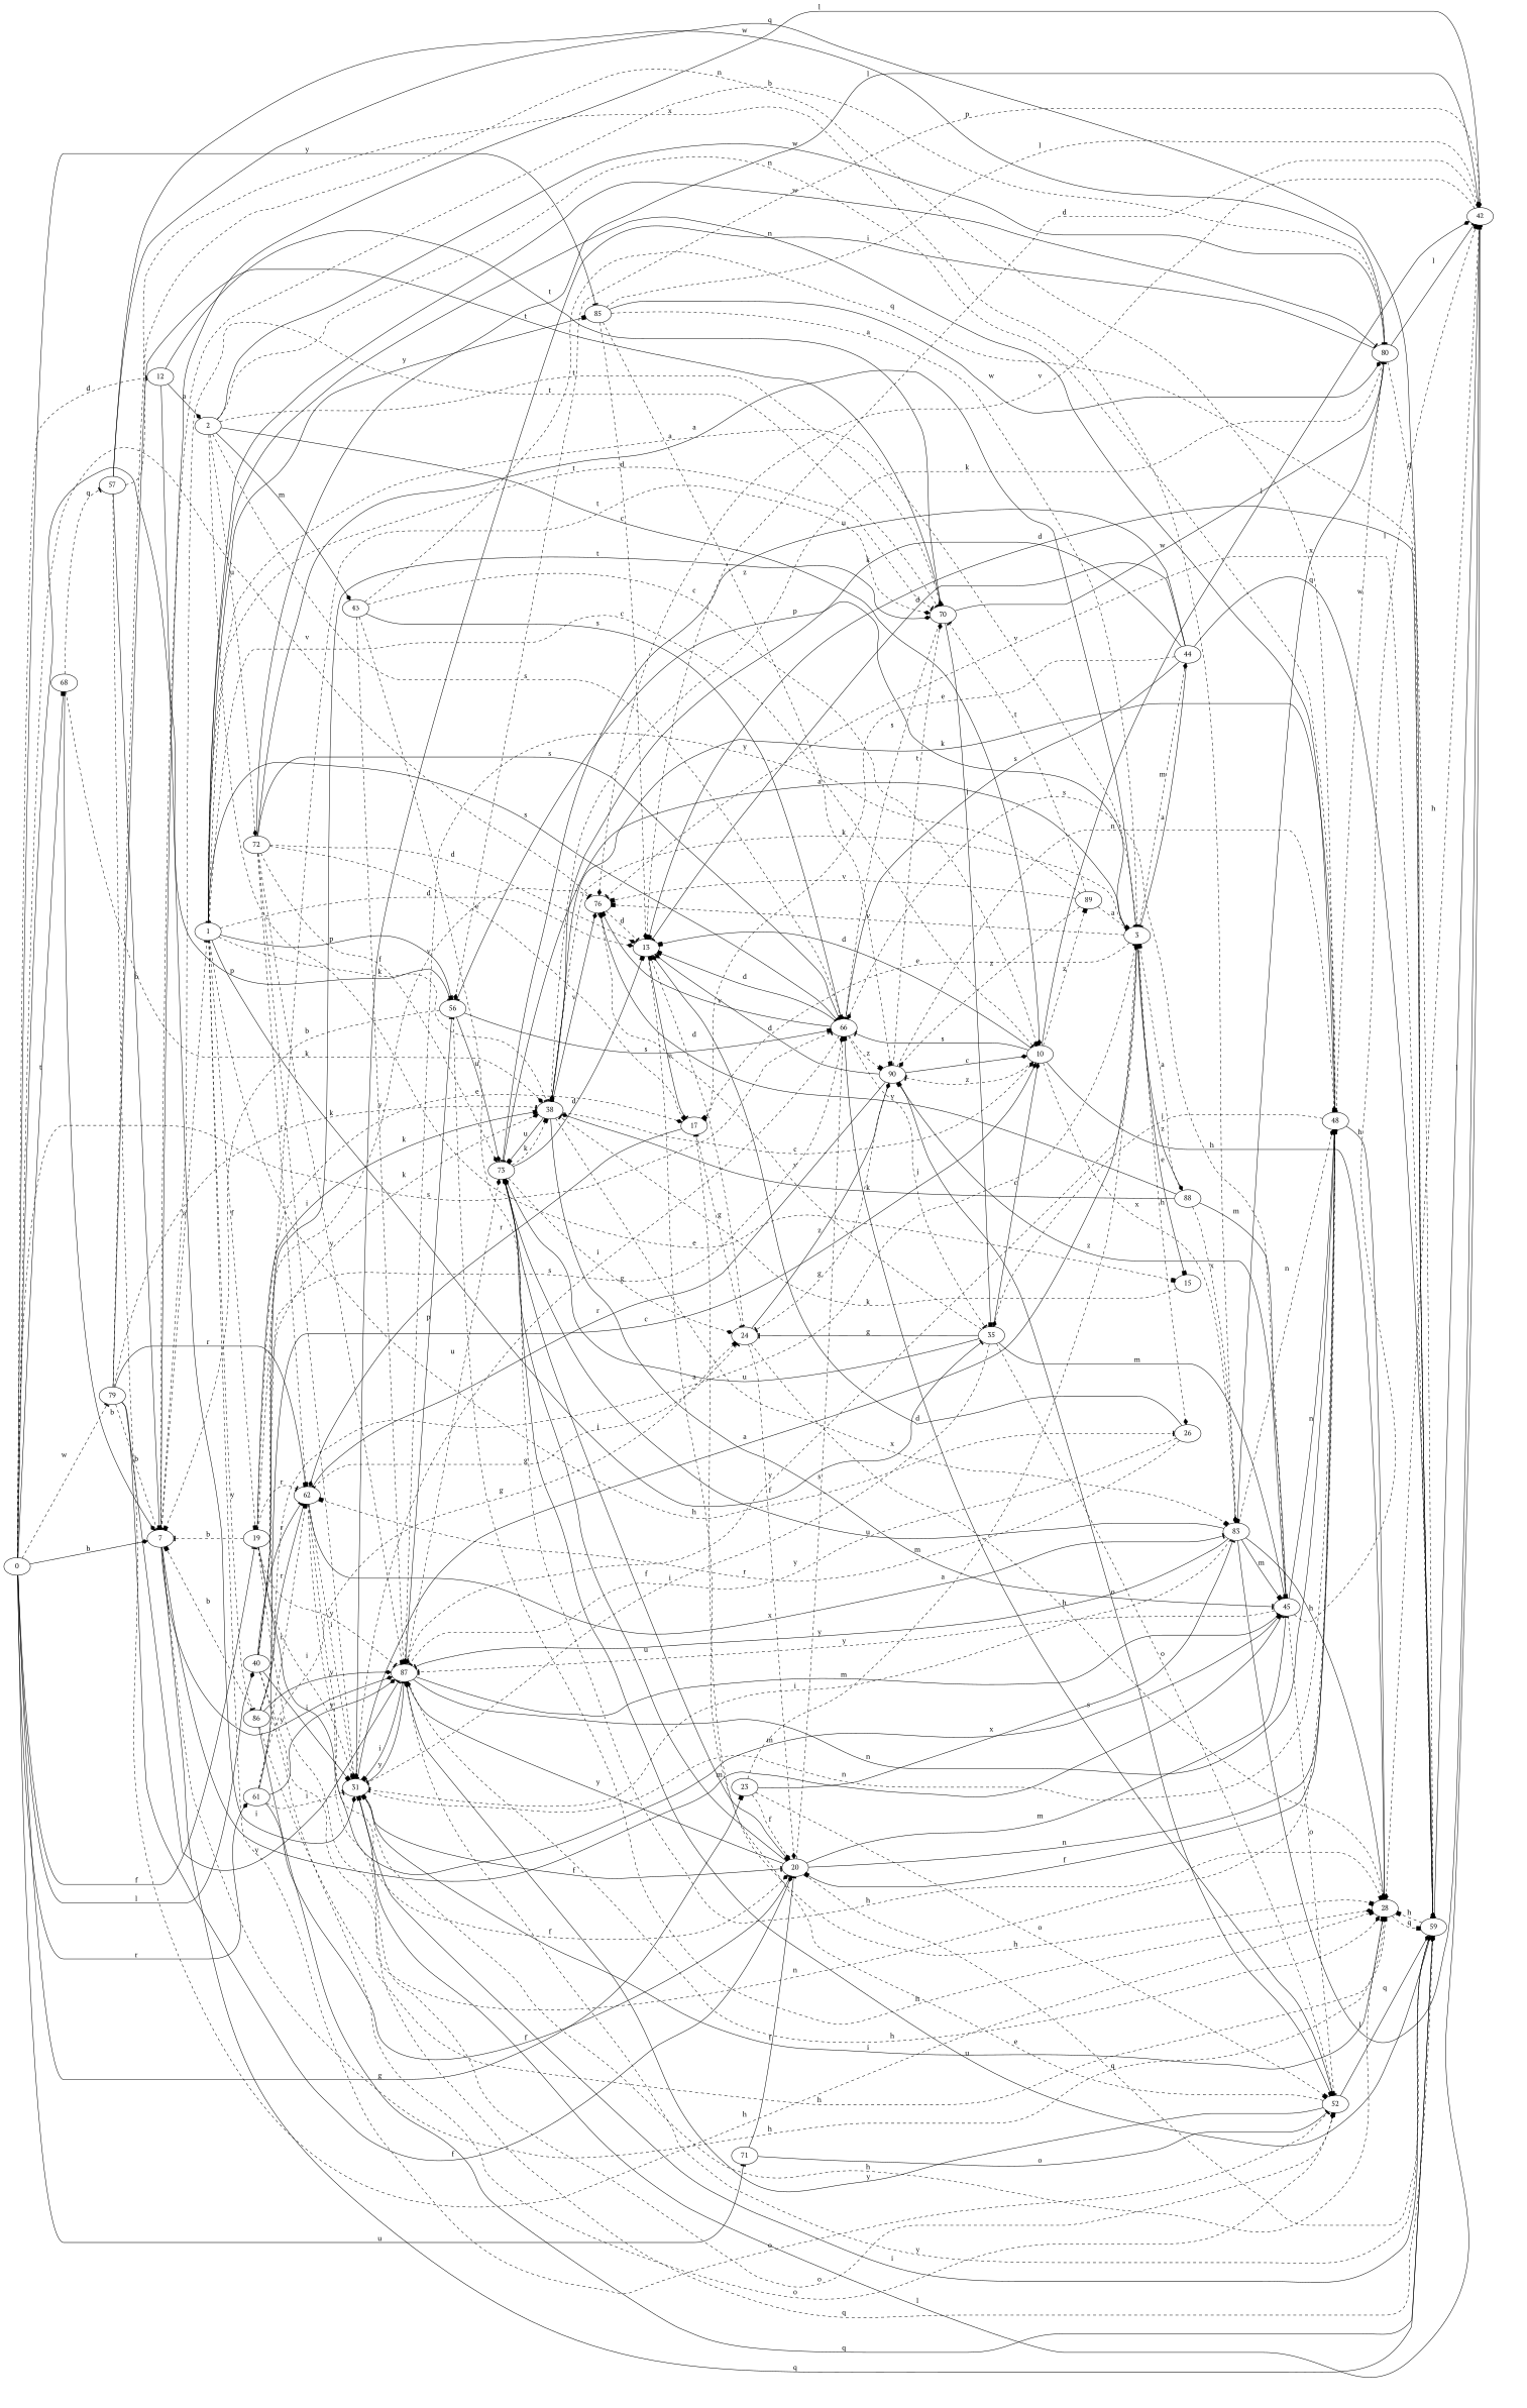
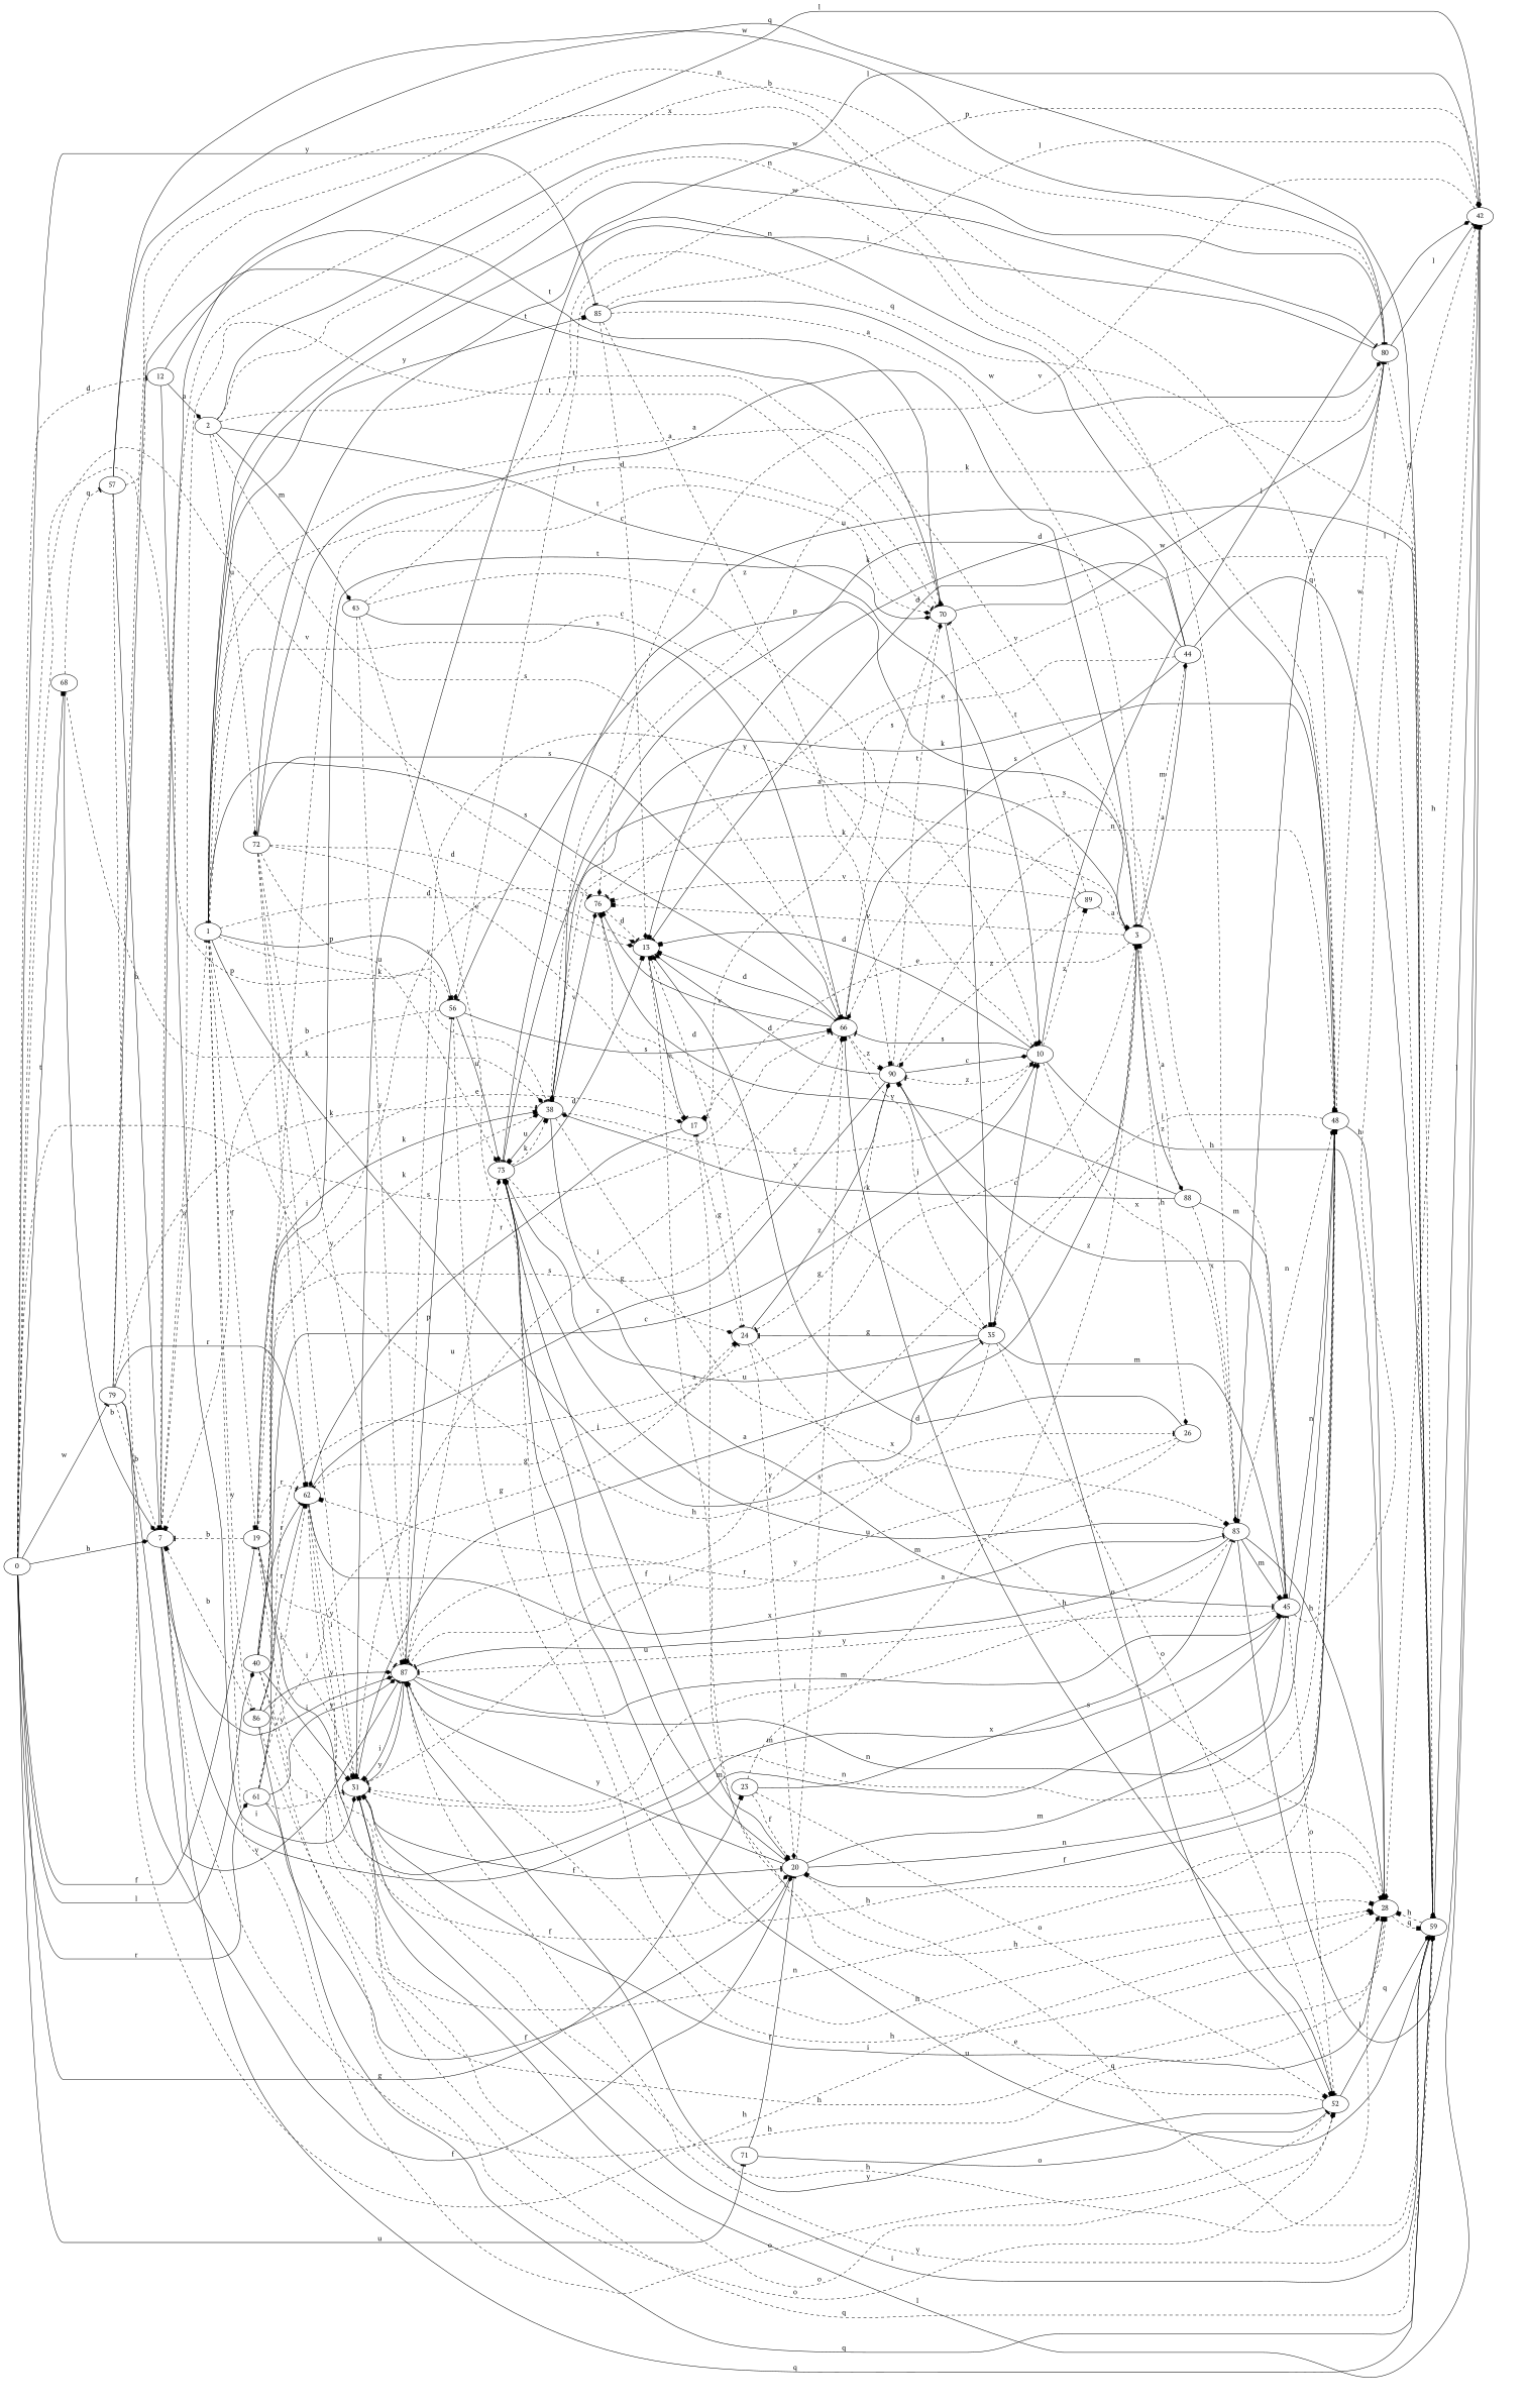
  strict digraph {
    fontname="PT Serif"
    rankdir=LR
    node [fontname="PT Serif"]
    edge [arrowhead=tee fontname="PT Serif" style=dashed]
    0
    7
    12
    19
    23
    40
    56
    61
    66
    68
    71
    76
    79
    85
    1
    70
    87
    28
    42
    45
    59
    2
    31
    38
    17
    62
    52
    3
    83
    20
    48
    73
    57
    80
    10
    24
    13
    35
    90
    26
    86
    89
-   15
    43
    72
    44
    88
    0 -> 7 [arrowhead=diamond label=b style=solid]
    0 -> 12 [label=d]
    0 -> 19 [label=f style=solid]
    0 -> 23 [arrowhead=box label=g style=solid]
    0 -> 40 [arrowhead=diamond label=l style=solid]
-   0 -> 56 [label=p style=solid]
+   0 -> 56 [label=p]
    0 -> 61 [arrowhead=diamond label=r style=solid]
    0 -> 66 [label=s]
    0 -> 68 [arrowhead=box label=t style=solid]
    0 -> 71 [label=u style=solid]
    0 -> 76 [label=v]
-   0 -> 79 [label=w]
+   0 -> 79 [label=w style=solid]
    0 -> 85 [label=y style=solid]
    7 -> 1 [label=a]
    7 -> 70 [label=t]
    7 -> 87 [arrowhead=diamond label=y style=solid]
    7 -> 28 [arrowhead=box label=h]
    7 -> 42 [arrowhead=diamond label=l style=solid]
    7 -> 45 [label=m style=solid]
    7 -> 59 [arrowhead=diamond label=q style=solid]
    12 -> 70 [label=t style=solid]
    12 -> 2 [arrowhead=diamond label=a style=solid]
    12 -> 31 [arrowhead=diamond label=i style=solid]
    19 -> 7 [label=b]
    19 -> 70 [arrowhead=diamond label=t]
    19 -> 87 [label=y]
    19 -> 45 [arrowhead=box label=m style=solid]
    19 -> 59 [arrowhead=box label=q]
    19 -> 31 [arrowhead=diamond label=i]
    19 -> 38 [arrowhead=box label=k style=solid]
    19 -> 17 [arrowhead=diamond label=e]
    19 -> 62 [label=r]
    23 -> 52 [arrowhead=box label=o]
    23 -> 3 [arrowhead=diamond label=a]
    23 -> 83 [label=x style=solid]
    23 -> 20 [arrowhead=diamond label=f]
    40 -> 66 [arrowhead=diamond label=s]
    40 -> 76 [label=v]
    40 -> 70 [arrowhead=diamond label=t style=solid]
    40 -> 31 [arrowhead=box label=i style=solid]
    40 -> 62 [label=r style=solid]
    40 -> 52 [arrowhead=diamond label=o]
    40 -> 48 [label=n]
    56 -> 7 [arrowhead=box label=b]
    56 -> 66 [arrowhead=box label=s style=solid]
    56 -> 28 [arrowhead=diamond label=h]
    56 -> 73 [arrowhead=diamond label=u style=solid]
    61 -> 87 [arrowhead=diamond label=y style=solid]
    61 -> 31 [label=i]
    61 -> 62 [arrowhead=box label=r]
    61 -> 20 [label=f style=solid]
    61 -> 10 [arrowhead=diamond label=c style=solid]
    61 -> 24 [arrowhead=box label=g]
    66 -> 76 [arrowhead=box label=v style=solid]
    66 -> 31 [label=i]
    66 -> 13 [arrowhead=box label=d style=solid]
    66 -> 35 [label=j]
    66 -> 90 [arrowhead=box label=z]
    68 -> 7 [arrowhead=diamond label=b style=solid]
    68 -> 38 [arrowhead=diamond label=k]
    68 -> 57 [label=q]
    71 -> 52 [label=o style=solid]
    71 -> 20 [label=f style=solid]
    76 -> 13 [label=d]
    79 -> 7 [label=b]
    79 -> 70 [arrowhead=diamond label=t style=solid]
    79 -> 87 [label=y style=solid]
    79 -> 38 [label=k]
    79 -> 62 [arrowhead=box label=r style=solid]
    79 -> 20 [arrowhead=diamond label=f style=solid]
    79 -> 48 [arrowhead=box label=n]
    85 -> 42 [arrowhead=diamond label=l]
    85 -> 3 [label=a]
    85 -> 80 [arrowhead=diamond label=w style=solid]
    85 -> 13 [arrowhead=diamond label=d]
    85 -> 90 [arrowhead=box label=z]
    1 -> 19 [arrowhead=box label=f]
    1 -> 56 [arrowhead=box label=p style=solid]
    1 -> 66 [label=s style=solid]
    1 -> 85 [arrowhead=box label=y style=solid]
    1 -> 70 [label=t]
    1 -> 38 [label=k]
    1 -> 52 [label=o]
    1 -> 48 [label=n style=solid]
    1 -> 80 [label=w style=solid]
    1 -> 10 [label=c]
    1 -> 13 [arrowhead=diamond label=d]
    1 -> 35 [label=j style=solid]
    1 -> 26 [label=h]
    1 -> 86 [label=y]
    70 -> 66 [label=s]
    70 -> 80 [label=w style=solid]
    70 -> 35 [arrowhead=box label=j style=solid]
    87 -> 56 [label=p style=solid]
    87 -> 28 [arrowhead=diamond label=h]
    87 -> 45 [label=m style=solid]
    87 -> 31 [arrowhead=box label=i style=solid]
    87 -> 48 [arrowhead=box label=n style=solid]
    87 -> 73 [arrowhead=diamond label=u]
    28 -> 59 [arrowhead=box label=q]
    28 -> 31 [arrowhead=box label=i style=solid]
    42 -> 56 [arrowhead=diamond label=p]
    42 -> 76 [arrowhead=diamond label=v]
    42 -> 28 [arrowhead=diamond label=h]
-   42 -> 13 [arrowhead=box label=d]
    45 -> 66 [arrowhead=diamond label=s]
    45 -> 87 [label=y]
    45 -> 42 [arrowhead=box label=l]
    45 -> 52 [label=o]
    45 -> 48 [arrowhead=diamond label=n style=solid]
    45 -> 90 [arrowhead=box label=z style=solid]
    59 -> 76 [label=v]
    59 -> 87 [label=y]
    59 -> 28 [arrowhead=box label=h]
    59 -> 42 [label=l style=solid]
    59 -> 31 [arrowhead=box label=i style=solid]
    59 -> 73 [arrowhead=box label=u style=solid]
    59 -> 13 [arrowhead=box label=d style=solid]
    2 -> 66 [label=s]
    2 -> 70 [label=t]
    2 -> 48 [label=n]
    2 -> 80 [label=w style=solid]
    2 -> 10 [arrowhead=diamond label=c style=solid]
-   2 -> 15 [arrowhead=box label=e]
    2 -> 43 [arrowhead=diamond label=m style=solid]
    2 -> 72 [arrowhead=diamond label=u]
    31 -> 87 [label=y style=solid]
    31 -> 28 [arrowhead=box label=h]
    31 -> 42 [label=l style=solid]
    31 -> 3 [label=a style=solid]
    31 -> 20 [label=f style=solid]
    31 -> 48 [arrowhead=box label=n]
    38 -> 76 [arrowhead=diamond label=v style=solid]
    38 -> 45 [label=m style=solid]
    38 -> 83 [arrowhead=box label=x]
    38 -> 73 [arrowhead=box label=u style=solid]
    38 -> 10 [arrowhead=diamond label=c]
    17 -> 62 [arrowhead=diamond label=r style=solid]
    17 -> 24 [label=g]
    62 -> 31 [label=i]
    62 -> 52 [arrowhead=box label=o]
    62 -> 83 [label=x style=solid]
    62 -> 20 [arrowhead=diamond label=f]
    62 -> 24 [label=g]
    52 -> 66 [arrowhead=box label=s style=solid]
    52 -> 87 [arrowhead=diamond label=y style=solid]
    52 -> 59 [arrowhead=diamond label=q style=solid]
    52 -> 17 [label=e]
    3 -> 56 [label=p style=solid]
    3 -> 76 [arrowhead=box label=v]
    3 -> 1 [label=a]
    3 -> 87 [arrowhead=diamond label=y]
    3 -> 38 [arrowhead=diamond label=k]
    3 -> 17 [arrowhead=box label=e]
    3 -> 26 [arrowhead=diamond label=h]
-   3 -> 15 [arrowhead=box label=e style=solid]
    3 -> 44 [arrowhead=diamond label=m]
    3 -> 88 [arrowhead=diamond label=z style=solid]
    83 -> 87 [label=y style=solid]
    83 -> 28 [arrowhead=diamond label=h style=solid]
    83 -> 42 [arrowhead=box label=l style=solid]
    83 -> 45 [arrowhead=box label=m style=solid]
    83 -> 31 [label=i]
    83 -> 48 [arrowhead=diamond label=n]
    83 -> 73 [arrowhead=diamond label=u style=solid]
    20 -> 66 [arrowhead=box label=s]
    20 -> 87 [arrowhead=diamond label=y style=solid]
    20 -> 45 [label=m style=solid]
    20 -> 59 [arrowhead=diamond label=q]
    20 -> 48 [arrowhead=box label=n style=solid]
    20 -> 73 [arrowhead=diamond label=u style=solid]
    48 -> 28 [arrowhead=diamond label=h style=solid]
    48 -> 38 [arrowhead=diamond label=k style=solid]
    48 -> 20 [arrowhead=box label=f style=solid]
    48 -> 80 [label=w]
    48 -> 35 [arrowhead=diamond label=j]
    73 -> 38 [arrowhead=box label=k]
    73 -> 3 [arrowhead=box label=a style=solid]
    73 -> 20 [arrowhead=box label=f style=solid]
    73 -> 24 [arrowhead=diamond label=g]
    73 -> 13 [arrowhead=box label=d style=solid]
    57 -> 7 [arrowhead=box label=b style=solid]
    57 -> 28 [arrowhead=box label=h]
    57 -> 59 [label=q style=solid]
    57 -> 83 [arrowhead=diamond label=x]
    57 -> 80 [label=w style=solid]
    80 -> 7 [label=b]
    80 -> 42 [label=l style=solid]
    80 -> 59 [label=q]
    80 -> 31 [arrowhead=diamond label=i style=solid]
    80 -> 38 [label=k]
    80 -> 83 [arrowhead=box label=x style=solid]
    10 -> 66 [label=s style=solid]
    10 -> 28 [label=h style=solid]
    10 -> 42 [arrowhead=diamond label=l style=solid]
    10 -> 83 [arrowhead=diamond label=x]
    10 -> 13 [arrowhead=box label=d style=solid]
    10 -> 90 [label=z]
    10 -> 89 [arrowhead=box label=z]
    24 -> 28 [arrowhead=diamond label=h]
    24 -> 20 [arrowhead=diamond label=f]
    24 -> 13 [arrowhead=box label=d]
    24 -> 90 [arrowhead=diamond label=z style=solid]
    13 -> 28 [arrowhead=box label=h]
    13 -> 17 [label=e style=solid]
    35 -> 76 [label=v]
    35 -> 45 [label=m style=solid]
    35 -> 31 [label=i]
    35 -> 52 [arrowhead=box label=o]
    35 -> 73 [arrowhead=diamond label=u style=solid]
    35 -> 10 [arrowhead=diamond label=c style=solid]
    35 -> 24 [label=g style=solid]
    90 -> 70 [arrowhead=diamond label=t]
    90 -> 62 [label=r style=solid]
    90 -> 52 [arrowhead=box label=o style=solid]
    90 -> 48 [arrowhead=diamond label=n]
    90 -> 10 [arrowhead=diamond label=c style=solid]
    90 -> 24 [label=g]
    90 -> 13 [arrowhead=diamond label=d style=solid]
    26 -> 87 [label=y]
    26 -> 62 [arrowhead=box label=r]
    26 -> 13 [arrowhead=diamond label=d style=solid]
    86 -> 7 [arrowhead=box label=b]
    86 -> 87 [arrowhead=diamond label=y style=solid]
    86 -> 28 [arrowhead=box label=h]
    86 -> 59 [arrowhead=diamond label=q style=solid]
    86 -> 38 [arrowhead=diamond label=k]
    86 -> 62 [label=r style=solid]
    86 -> 3 [label=a]
    89 -> 76 [arrowhead=box label=v]
    89 -> 70 [label=t]
    89 -> 87 [arrowhead=diamond label=y]
    89 -> 3 [label=a]
    89 -> 90 [arrowhead=diamond label=z]
-   15 -> 38 [label=k]
    43 -> 66 [arrowhead=box label=s style=solid]
    43 -> 87 [arrowhead=box label=y]
    43 -> 28 [arrowhead=box label=h]
    43 -> 59 [arrowhead=diamond label=q]
    43 -> 10 [arrowhead=box label=c]
    72 -> 66 [label=s style=solid]
    72 -> 87 [arrowhead=box label=y]
    72 -> 42 [arrowhead=diamond label=l style=solid]
    72 -> 31 [arrowhead=diamond label=i]
    72 -> 17 [arrowhead=box label=e]
    72 -> 62 [arrowhead=box label=r]
    72 -> 3 [label=a style=solid]
-   72 -> 73 [arrowhead=diamond label=f]
+   72 -> 73 [arrowhead=diamond label=u]
    72 -> 13 [arrowhead=diamond label=d]
    44 -> 66 [label=s style=solid]
    44 -> 59 [arrowhead=diamond label=q style=solid]
    44 -> 38 [arrowhead=box label=k style=solid]
    44 -> 17 [label=e]
    44 -> 3 [label=a style=solid]
    44 -> 73 [label=u style=solid]
    44 -> 13 [label=d style=solid]
    88 -> 76 [arrowhead=diamond label=v style=solid]
    88 -> 45 [arrowhead=box label=m style=solid]
    88 -> 38 [arrowhead=diamond label=k style=solid]
    88 -> 3 [arrowhead=box label=a]
    88 -> 83 [arrowhead=diamond label=x]
  }
